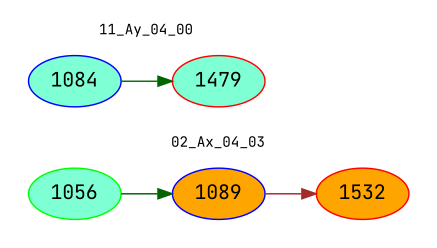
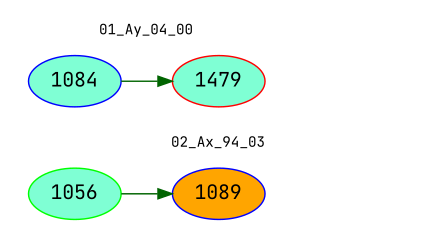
  digraph {
    fontname="JetBrains Mono"
    rankdir=LR
    node [color=blue fillcolor=aquamarine fontname="JetBrains Mono" style=filled]
    edge [color=darkgreen fontname="JetBrains Mono"]
    n1 [color=green label=1056]
    n2 [fillcolor=orange label=1089]
-   n3 [color=red fillcolor=orange label=1532]
    n4 [label=1084]
    n5 [color=red label=1479]
    subgraph cluster_1 {
      color=white
      fontsize=10
-     label="02_Ax_04_03"
+     label="02_Ax_94_03"
      n1
      n2
-     n3
    }
    subgraph cluster_2 {
      color=white
      fontsize=10
-     label="11_Ay_04_00"
+     label="01_Ay_04_00"
      n4
      n5
    }
    n1 -> n2
-   n2 -> n3 [color=brown]
    n4 -> n5
  }
